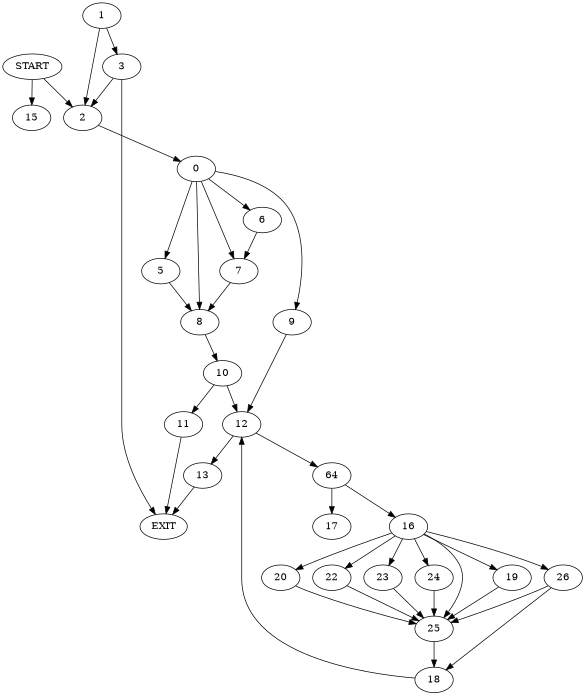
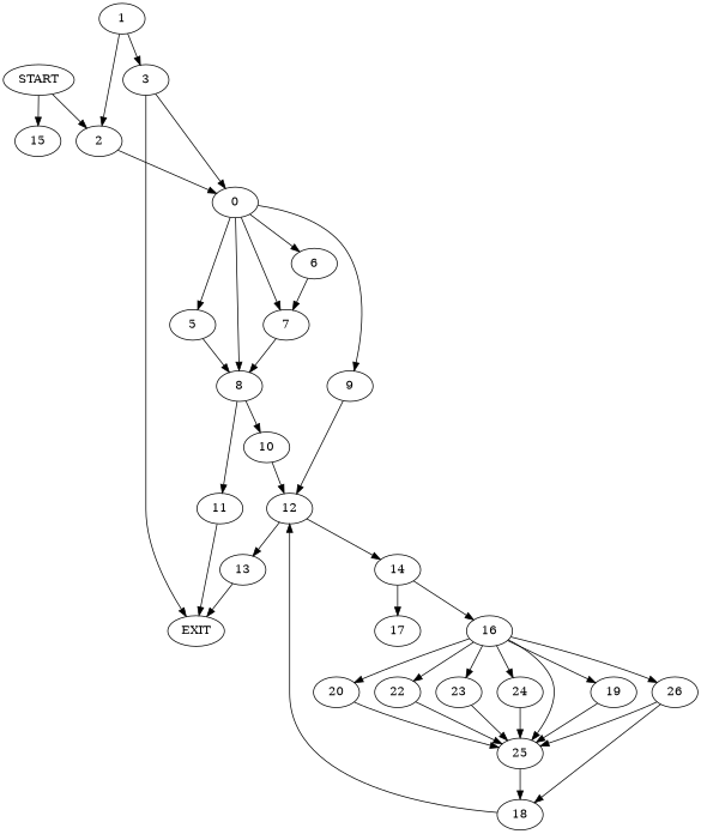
  digraph {
    n1 [label=START]
    15
    2
    1
    3
    n6 [label=EXIT]
    n7 [label=0]
    5
    6
    7
    8
    9
    10
    11
    12
    13
-   14 [label=64]
+   14
    16
    17
    19
    20
    22
    23
    24
    25
    26
    18
    n1 -> 15
    n1 -> 2
    2 -> n7
    1 -> 2
    1 -> 3
    3 -> n6
-   3 -> 2
+   3 -> n7
    n7 -> 5
    n7 -> 6
    n7 -> 7
    n7 -> 8
    n7 -> 9
    5 -> 8
    6 -> 7
    7 -> 8
    8 -> 10
-   10 -> 11
+   8 -> 11
    9 -> 12
    10 -> 12
    11 -> n6
    12 -> 13
    12 -> 14
    13 -> n6
    14 -> 16
    14 -> 17
    16 -> 19
    16 -> 20
    16 -> 22
    16 -> 23
    16 -> 24
    16 -> 25
    16 -> 26
    19 -> 25
    20 -> 25
    22 -> 25
    23 -> 25
    24 -> 25
    25 -> 18
    26 -> 25
    26 -> 18
    18 -> 12
  }
